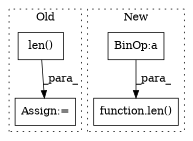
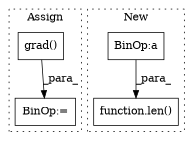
  digraph {
    node [a=75 shape=box]
-   n1 [l="20,20" label="len()" s="789,846"]
-   n2 [a=68 l=3 label="Assign:=" s=1077]
+   n1 [l="20,20" label="grad()" s="789,846"]
+   n2 [a=68 l=3 label="BinOp:=" s=1077]
    n3 [l="4,1" label="function.len()" s="691,699"]
    n4 [a=82 l=1 label="BinOp:a" s=700]
    subgraph cluster_1 {
-     label=Old
+     label=Assign
      style=dotted
      n1
      n2
    }
    subgraph cluster_2 {
      label=New
      style=dotted
      n3
      n4
    }
    n1 -> n2 [label=_para_]
    n4 -> n3 [label=_para_]
  }
